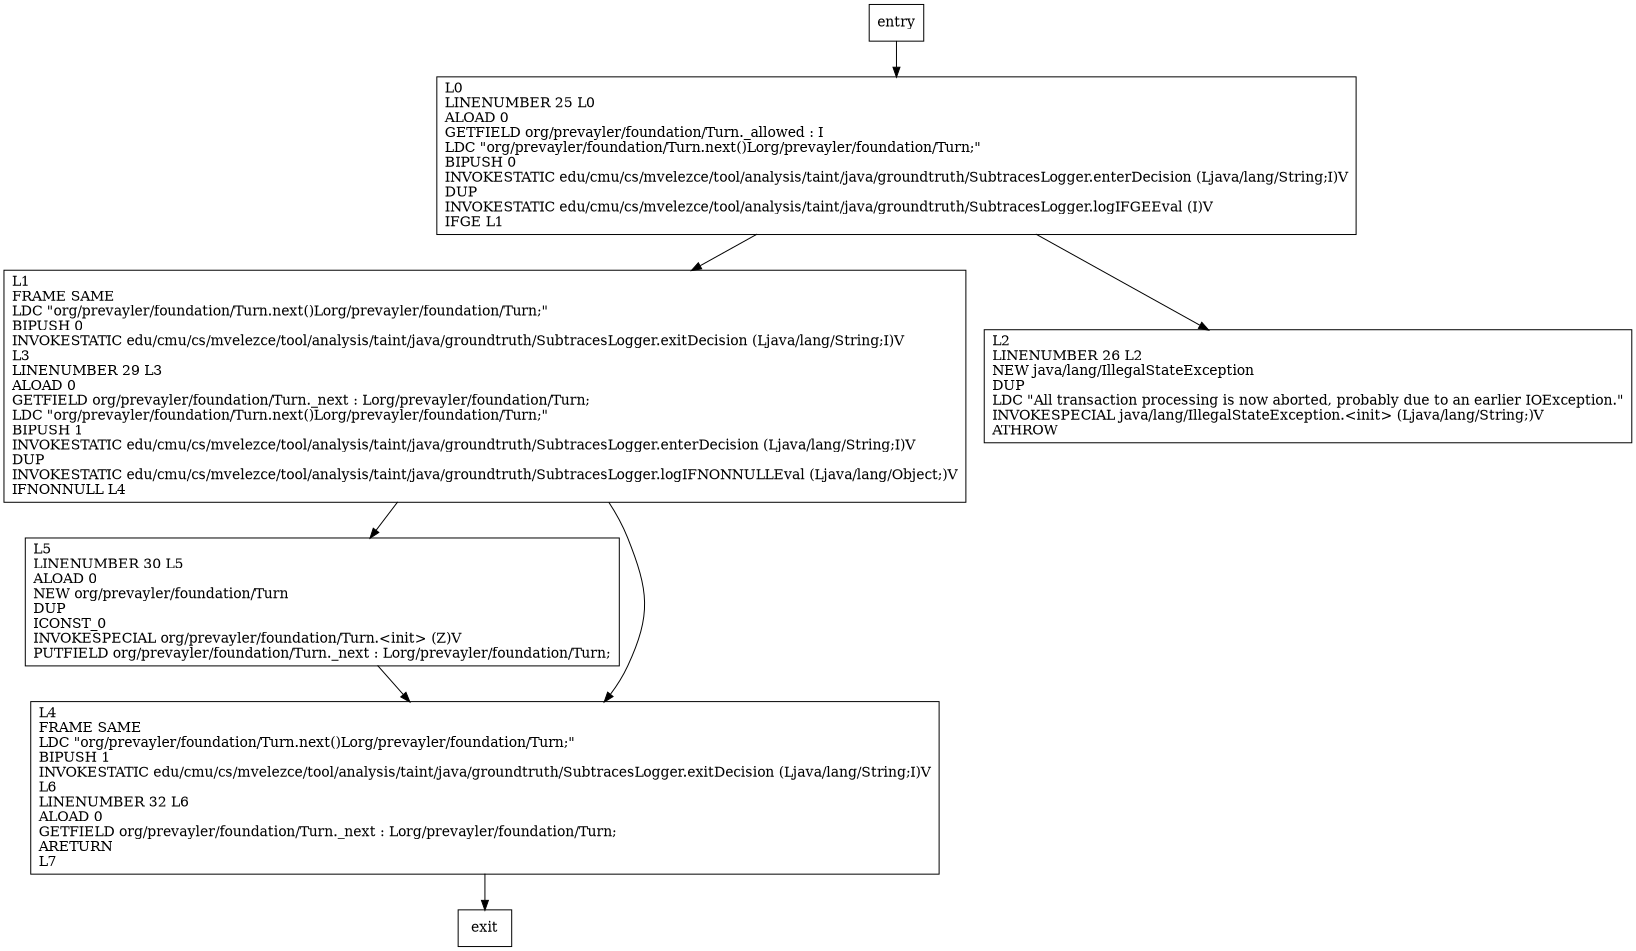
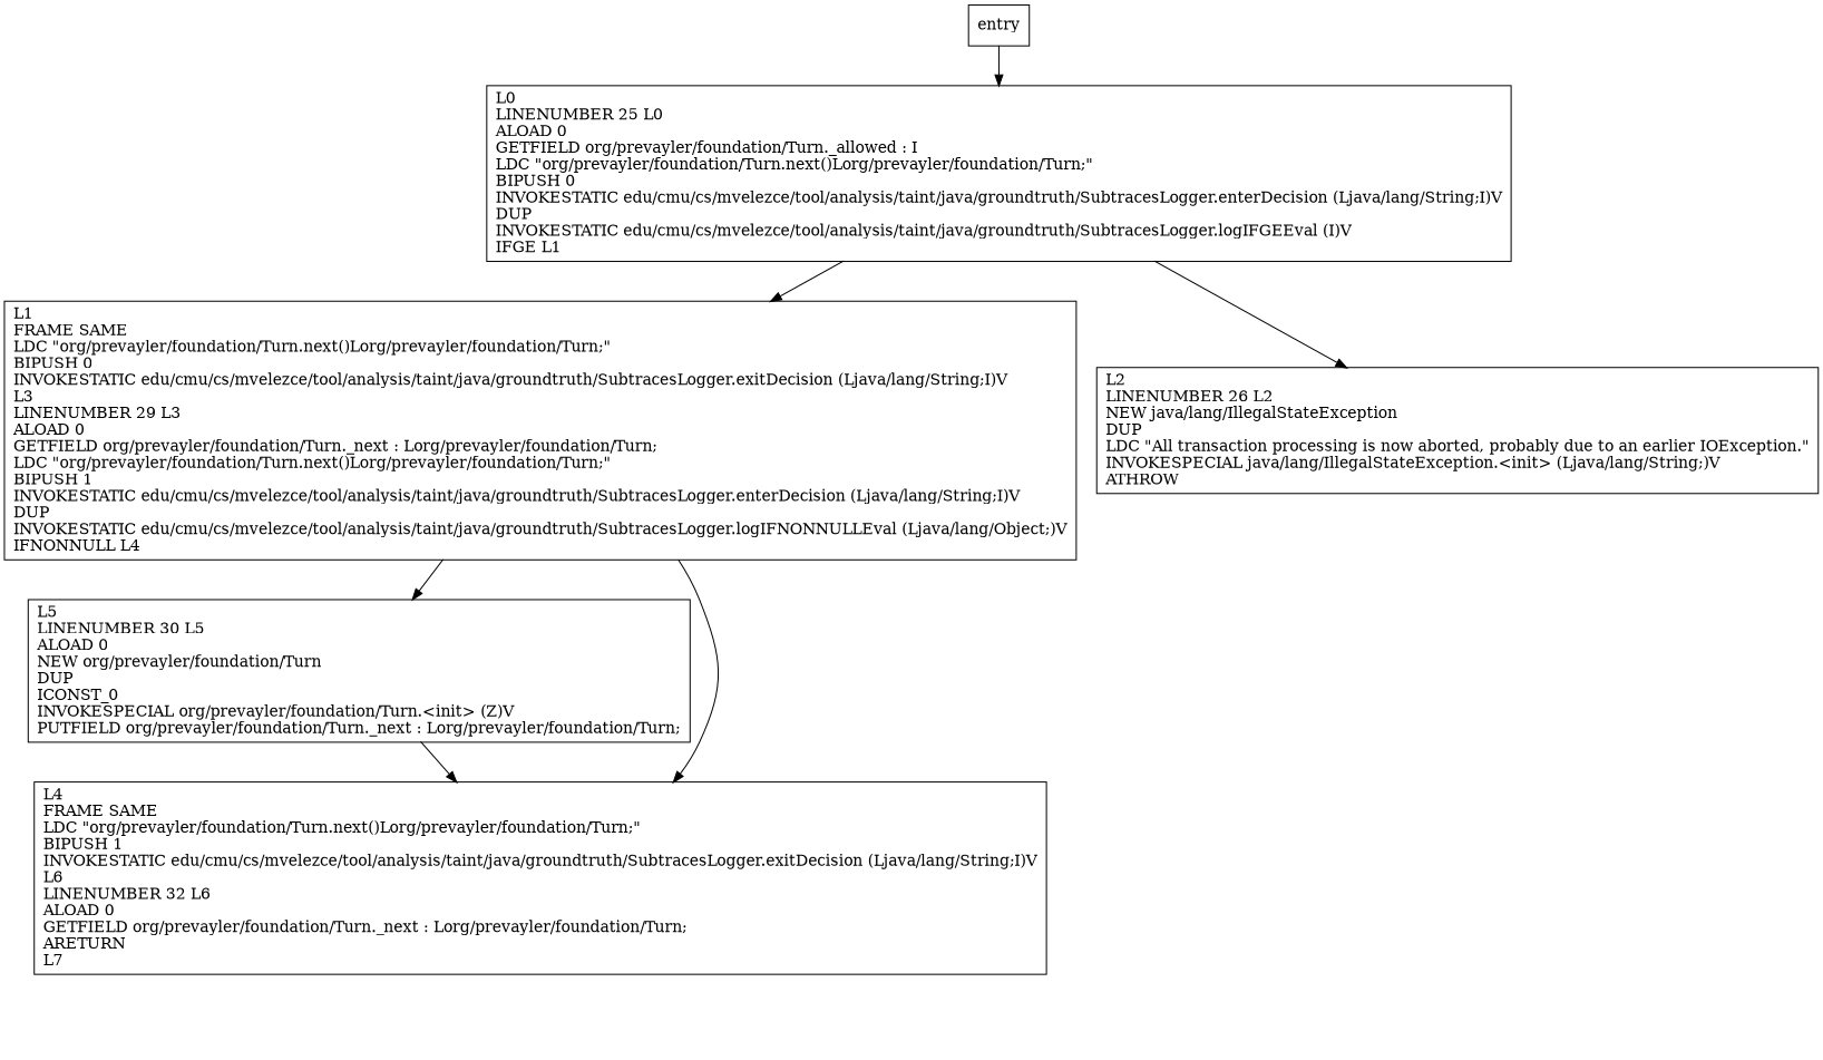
  digraph {
    node [shape=record]
    n1 [label="L1\lFRAME SAME\lLDC \"org/prevayler/foundation/Turn.next()Lorg/prevayler/foundation/Turn;\"\lBIPUSH 0\lINVOKESTATIC edu/cmu/cs/mvelezce/tool/analysis/taint/java/groundtruth/SubtracesLogger.exitDecision (Ljava/lang/String;I)V\lL3\lLINENUMBER 29 L3\lALOAD 0\lGETFIELD org/prevayler/foundation/Turn._next : Lorg/prevayler/foundation/Turn;\lLDC \"org/prevayler/foundation/Turn.next()Lorg/prevayler/foundation/Turn;\"\lBIPUSH 1\lINVOKESTATIC edu/cmu/cs/mvelezce/tool/analysis/taint/java/groundtruth/SubtracesLogger.enterDecision (Ljava/lang/String;I)V\lDUP\lINVOKESTATIC edu/cmu/cs/mvelezce/tool/analysis/taint/java/groundtruth/SubtracesLogger.logIFNONNULLEval (Ljava/lang/Object;)V\lIFNONNULL L4\l"]
    n2 [label="L5\lLINENUMBER 30 L5\lALOAD 0\lNEW org/prevayler/foundation/Turn\lDUP\lICONST_0\lINVOKESPECIAL org/prevayler/foundation/Turn.\<init\> (Z)V\lPUTFIELD org/prevayler/foundation/Turn._next : Lorg/prevayler/foundation/Turn;\l"]
    n3 [label="L4\lFRAME SAME\lLDC \"org/prevayler/foundation/Turn.next()Lorg/prevayler/foundation/Turn;\"\lBIPUSH 1\lINVOKESTATIC edu/cmu/cs/mvelezce/tool/analysis/taint/java/groundtruth/SubtracesLogger.exitDecision (Ljava/lang/String;I)V\lL6\lLINENUMBER 32 L6\lALOAD 0\lGETFIELD org/prevayler/foundation/Turn._next : Lorg/prevayler/foundation/Turn;\lARETURN\lL7\l"]
-   exit
    n5 [label="L2\lLINENUMBER 26 L2\lNEW java/lang/IllegalStateException\lDUP\lLDC \"All transaction processing is now aborted, probably due to an earlier IOException.\"\lINVOKESPECIAL java/lang/IllegalStateException.\<init\> (Ljava/lang/String;)V\lATHROW\l"]
    n6 [label="L0\lLINENUMBER 25 L0\lALOAD 0\lGETFIELD org/prevayler/foundation/Turn._allowed : I\lLDC \"org/prevayler/foundation/Turn.next()Lorg/prevayler/foundation/Turn;\"\lBIPUSH 0\lINVOKESTATIC edu/cmu/cs/mvelezce/tool/analysis/taint/java/groundtruth/SubtracesLogger.enterDecision (Ljava/lang/String;I)V\lDUP\lINVOKESTATIC edu/cmu/cs/mvelezce/tool/analysis/taint/java/groundtruth/SubtracesLogger.logIFGEEval (I)V\lIFGE L1\l"]
    entry
    n1 -> n2
    n1 -> n3
    n2 -> n3
-   n3 -> exit
    n6 -> n1
    n6 -> n5
    entry -> n6
  }
